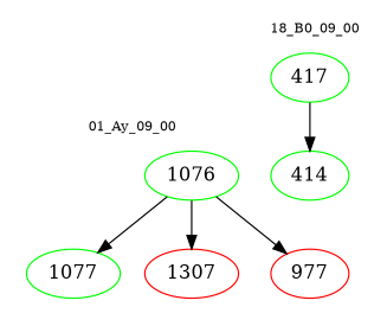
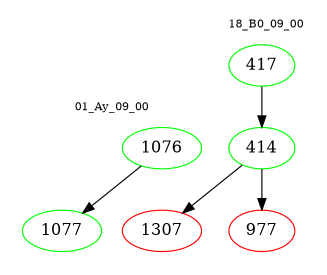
  digraph {
    node [color=green]
    edge [color=black]
    n1 [label=1076]
    n2 [color=red label=1307]
    n3 [label=1077]
    n4 [label=414]
    n5 [color=red label=977]
    n6 [label=417]
    subgraph cluster_1 {
      color=white
      fontsize=10
      label="01_Ay_09_00"
      n1
      n2
      n3
    }
    subgraph cluster_2 {
      color=white
      fontsize=10
      label="18_B0_09_00"
      n4
      n5
      n6
    }
-   n1 -> n2
+   n4 -> n2
    n1 -> n3
-   n1 -> n5
+   n4 -> n5
    n6 -> n4
  }
